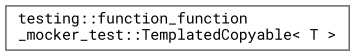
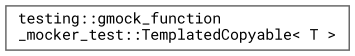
  digraph {
    rankdir=LR
    fontname="Roboto Mono"
-   n1 [color=grey40 fillcolor=white fontname="Roboto Mono" fontsize=10 height=0.2 label="testing::function_function\l_mocker_test::TemplatedCopyable\< T \>" shape=box style=filled width=0.4]
+   n1 [color=grey40 fillcolor=white fontname="Roboto Mono" fontsize=10 height=0.2 label="testing::gmock_function\l_mocker_test::TemplatedCopyable\< T \>" shape=box style=filled width=0.4]
  }
